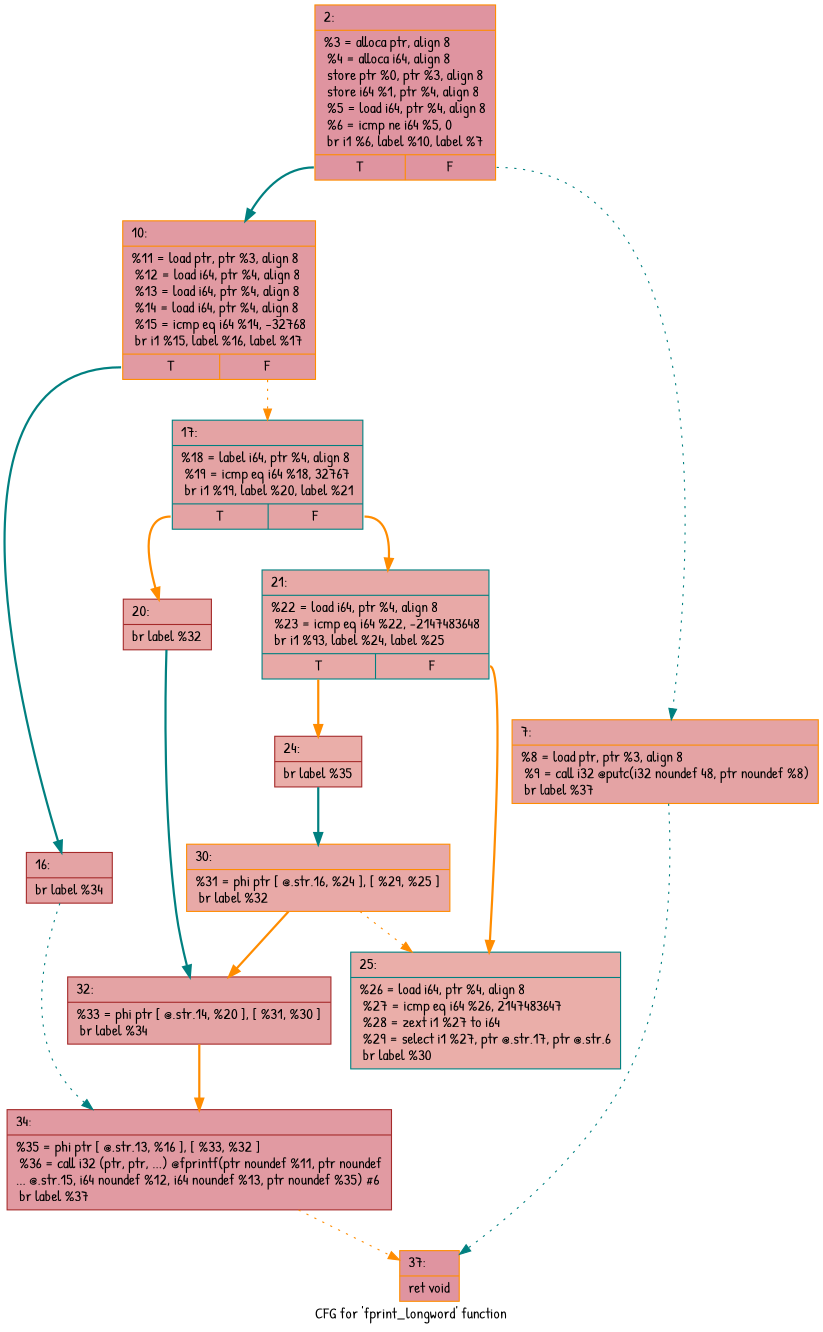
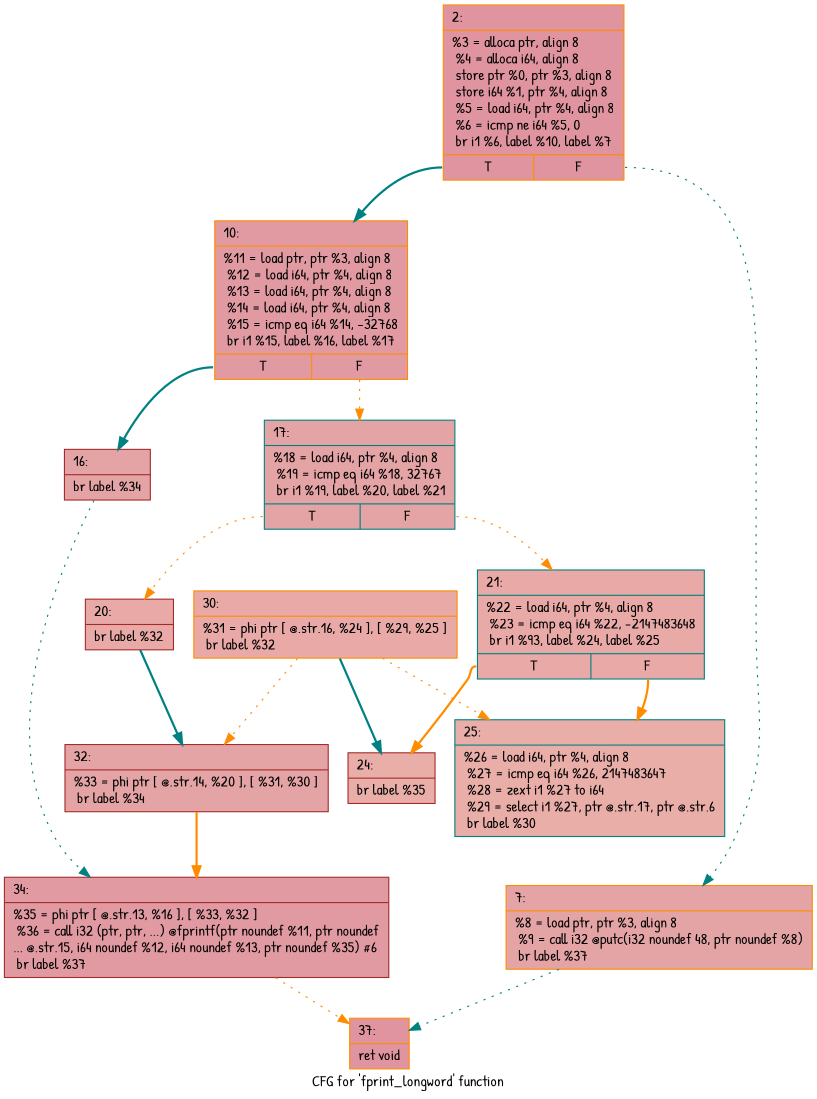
  digraph {
    fontname="Patrick Hand"
    label="CFG for 'fprint_longword' function"
    node [color=darkorange fillcolor="#c32e3170" fontname="Patrick Hand" shape=record style=filled]
    edge [color=darkorange fontname="Patrick Hand" style=bold]
    n1 [fillcolor="#b70d2870" label="{2:\l|  %3 = alloca ptr, align 8\l  %4 = alloca i64, align 8\l  store ptr %0, ptr %3, align 8\l  store i64 %1, ptr %4, align 8\l  %5 = load i64, ptr %4, align 8\l  %6 = icmp ne i64 %5, 0\l  br i1 %6, label %10, label %7\l|{<s0>T|<s1>F}}"]
    n2 [fillcolor="#bb1b2c70" label="{10:\l|  %11 = load ptr, ptr %3, align 8\l  %12 = load i64, ptr %4, align 8\l  %13 = load i64, ptr %4, align 8\l  %14 = load i64, ptr %4, align 8\l  %15 = icmp eq i64 %14, -32768\l  br i1 %15, label %16, label %17\l|{<s0>T|<s1>F}}"]
    n3 [label="{7:\l|  %8 = load ptr, ptr %3, align 8\l  %9 = call i32 @putc(i32 noundef 48, ptr noundef %8)\l  br label %37\l}"]
    n4 [color=brown label="{16:\l|  br label %34\l}"]
-   n5 [color=teal label="{17:\l|  %18 = label i64, ptr %4, align 8\l  %19 = icmp eq i64 %18, 32767\l  br i1 %19, label %20, label %21\l|{<s0>T|<s1>F}}"]
+   n5 [color=teal label="{17:\l|  %18 = load i64, ptr %4, align 8\l  %19 = icmp eq i64 %18, 32767\l  br i1 %19, label %20, label %21\l|{<s0>T|<s1>F}}"]
    n6 [fillcolor="#b70d2870" label="{37:\l|  ret void\l}"]
    n7 [color=brown fillcolor="#bb1b2c70" label="{34:\l|  %35 = phi ptr [ @.str.13, %16 ], [ %33, %32 ]\l  %36 = call i32 (ptr, ptr, ...) @fprintf(ptr noundef %11, ptr noundef\l... @.str.15, i64 noundef %12, i64 noundef %13, ptr noundef %35) #6\l  br label %37\l}"]
    n8 [color=brown fillcolor="#ca3b3770" label="{20:\l|  br label %32\l}"]
    n9 [color=teal fillcolor="#ca3b3770" label="{21:\l|  %22 = load i64, ptr %4, align 8\l  %23 = icmp eq i64 %22, -2147483648\l  br i1 %93, label %24, label %25\l|{<s0>T|<s1>F}}"]
    n10 [color=brown label="{32:\l|  %33 = phi ptr [ @.str.14, %20 ], [ %31, %30 ]\l  br label %34\l}"]
    n11 [color=brown fillcolor="#d0473d70" label="{24:\l|  br label %35\l}"]
    n12 [color=teal fillcolor="#d0473d70" label="{25:\l|  %26 = load i64, ptr %4, align 8\l  %27 = icmp eq i64 %26, 2147483647\l  %28 = zext i1 %27 to i64\l  %29 = select i1 %27, ptr @.str.17, ptr @.str.6\l  br label %30\l}"]
    n13 [fillcolor="#ca3b3770" label="{30:\l|  %31 = phi ptr [ @.str.16, %24 ], [ %29, %25 ]\l  br label %32\l}"]
    n1 -> n2 [color=teal tailport=s0]
    n1 -> n3 [color=teal style=dotted tailport=s1]
    n2 -> n4 [color=teal tailport=s0]
    n2 -> n5 [style=dotted tailport=s1]
    n3 -> n6 [color=teal style=dotted]
    n4 -> n7 [color=teal style=dotted]
-   n5 -> n8 [tailport=s0]
-   n5 -> n9 [tailport=s1]
+   n5 -> n8 [style=dotted tailport=s0]
+   n5 -> n9 [style=dotted tailport=s1]
    n7 -> n6 [style=dotted]
    n8 -> n10 [color=teal]
    n9 -> n11 [tailport=s0]
    n9 -> n12 [tailport=s1]
    n10 -> n7
-   n11 -> n13 [color=teal]
-   n13 -> n10
+   n13 -> n11 [color=teal]
+   n13 -> n10 [style=dotted]
    n13 -> n12 [style=dotted]
  }
